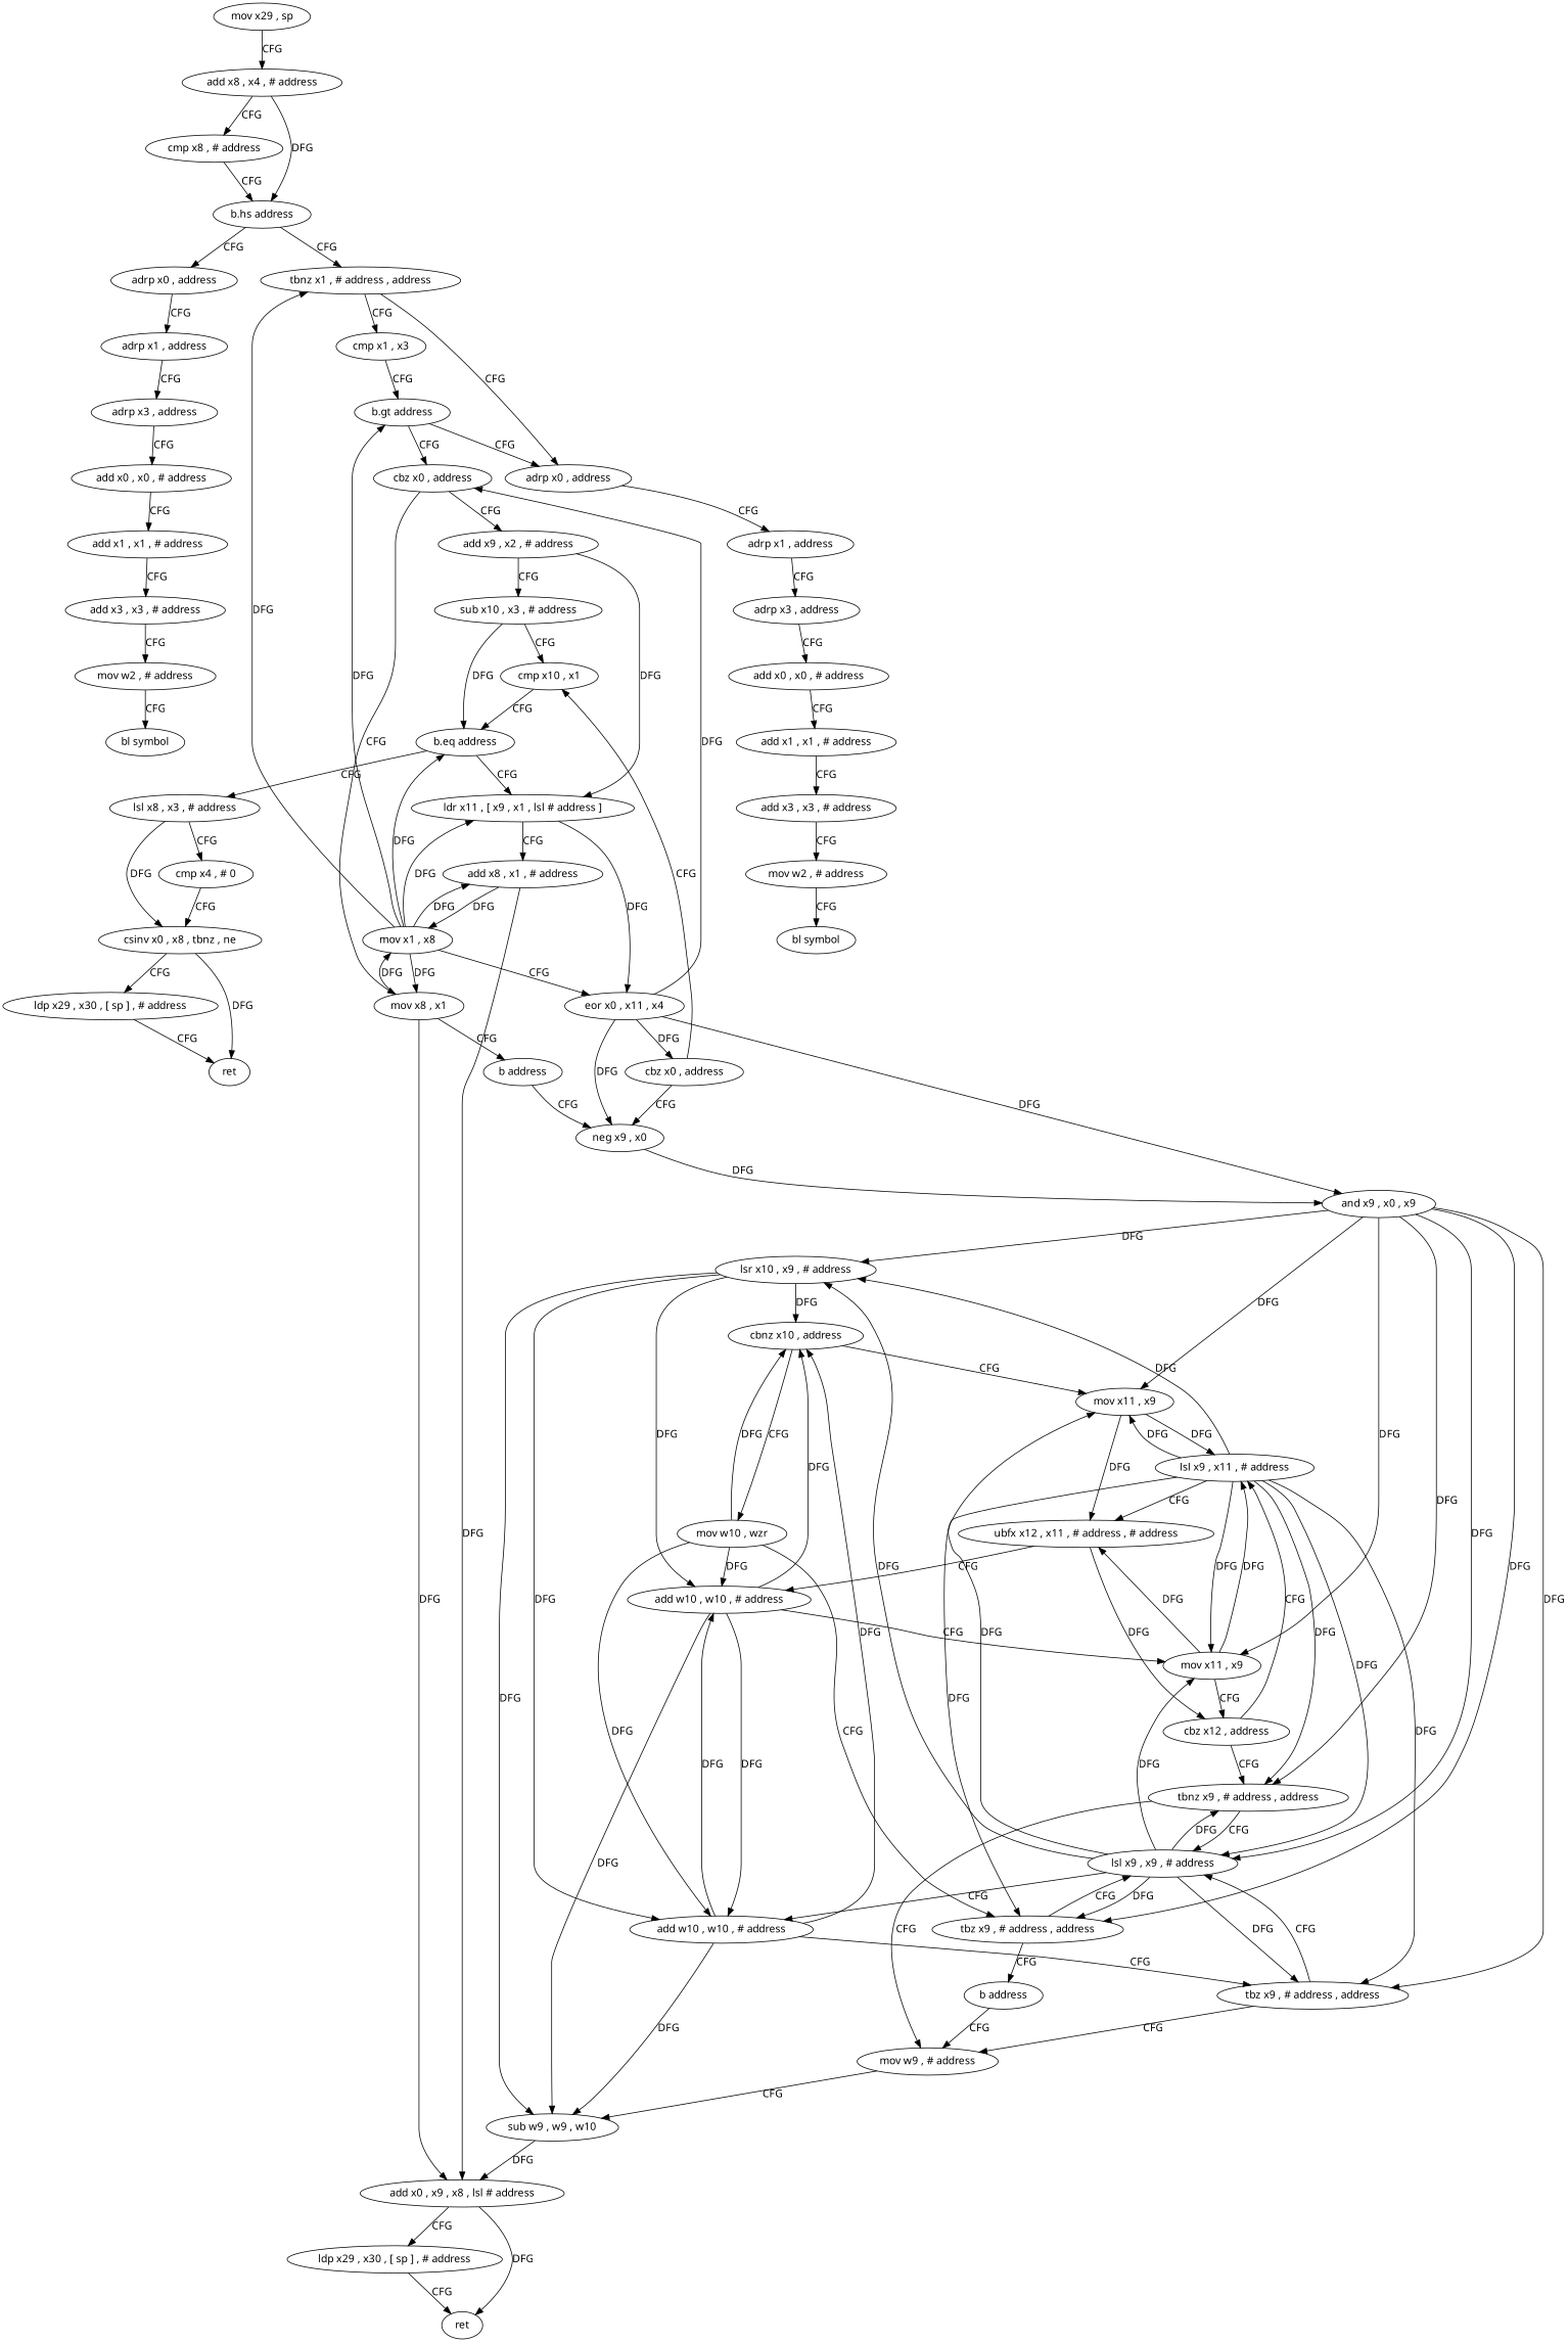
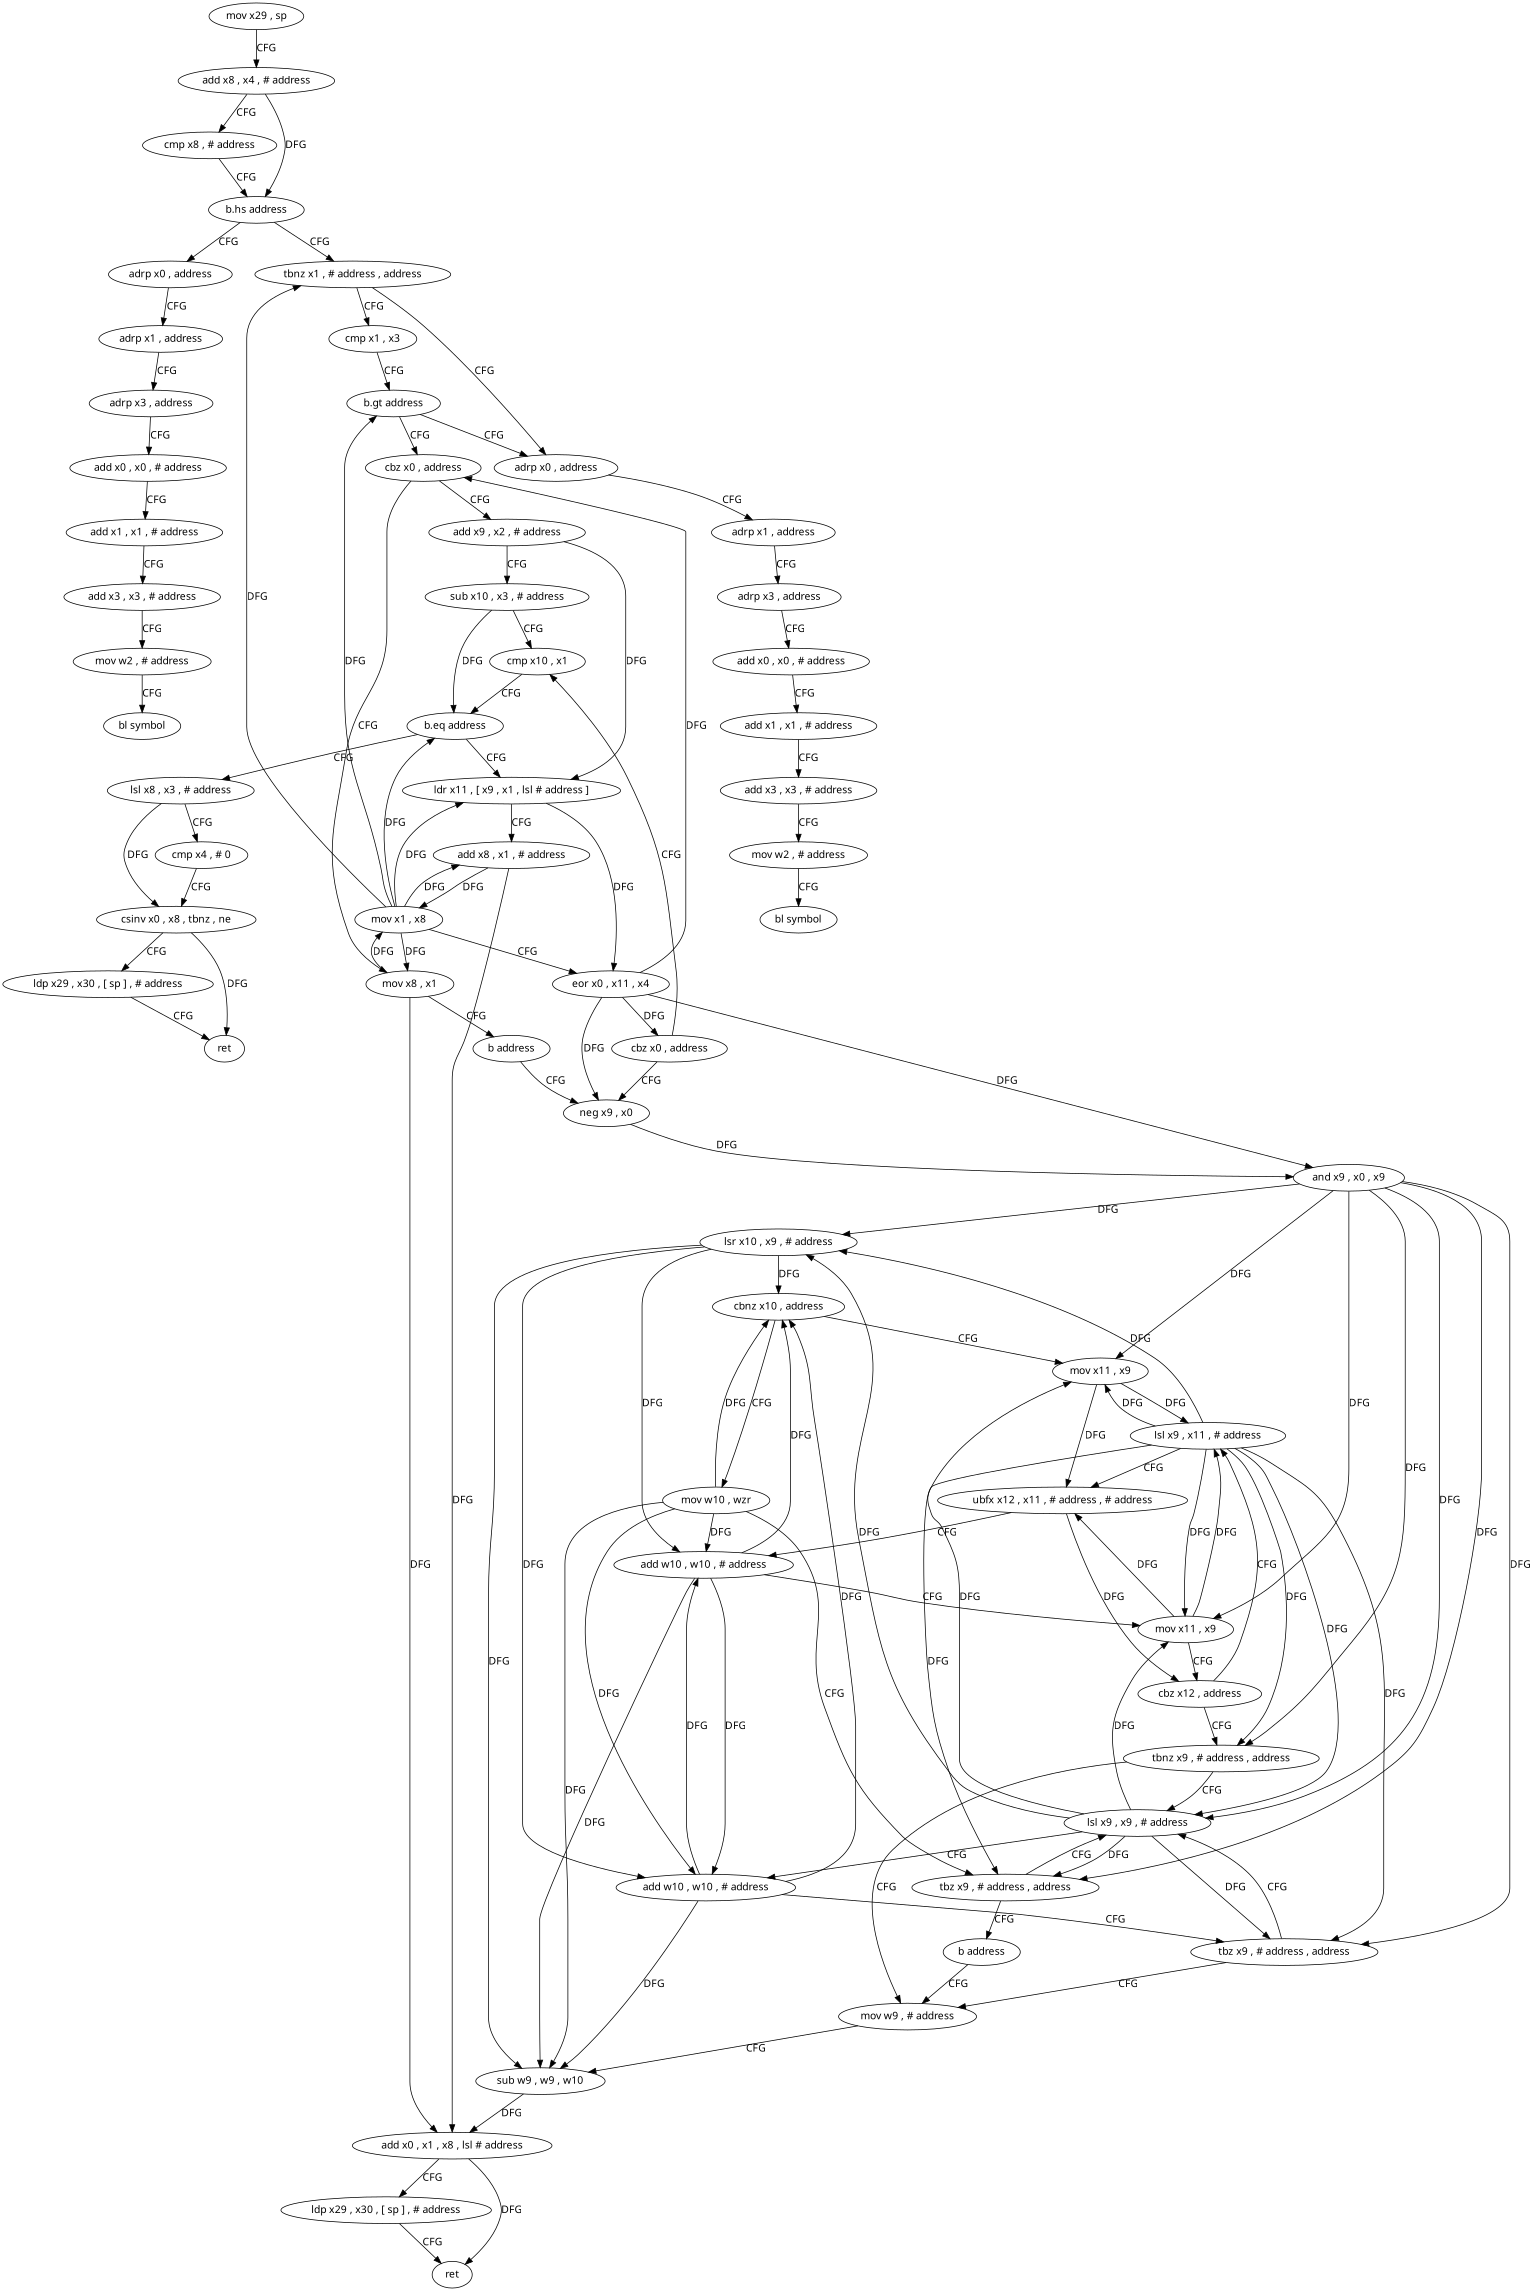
  digraph {
    fontname="Noto Sans"
    node [fontname="Noto Sans"]
    edge [fontname="Noto Sans"]
    n1 [label="mov x29 , sp"]
    n2 [label="add x8 , x4 , # address"]
    n3 [label="cmp x8 , # address"]
    n4 [label="b.hs address"]
    n5 [label="adrp x0 , address"]
    n6 [label="tbnz x1 , # address , address"]
    n7 [label="adrp x1 , address"]
    n8 [label="adrp x0 , address"]
    n9 [label="cmp x1 , x3"]
    n10 [label="adrp x3 , address"]
    n11 [label="adrp x1 , address"]
    n12 [label="b.gt address"]
    n13 [label="add x0 , x0 , # address"]
    n14 [label="add x1 , x1 , # address"]
    n15 [label="add x3 , x3 , # address"]
    n16 [label="mov w2 , # address"]
    n17 [label="bl symbol"]
    n18 [label="adrp x3 , address"]
    n19 [label="cbz x0 , address"]
    n20 [label="add x0 , x0 , # address"]
    n21 [label="add x1 , x1 , # address"]
    n22 [label="add x3 , x3 , # address"]
    n23 [label="mov w2 , # address"]
    n24 [label="bl symbol"]
    n25 [label="add x9 , x2 , # address"]
    n26 [label="mov x8 , x1"]
    n27 [label="sub x10 , x3 , # address"]
    n28 [label="ldr x11 , [ x9 , x1 , lsl # address ]"]
    n29 [label="b address"]
    n30 [label="mov x1 , x8"]
-   n31 [label="add x0 , x9 , x8 , lsl # address"]
+   n31 [label="add x0 , x1 , x8 , lsl # address"]
    n32 [label="cmp x10 , x1"]
    n33 [label="b.eq address"]
    n34 [label="add x8 , x1 , # address"]
    n35 [label="eor x0 , x11 , x4"]
    n36 [label="neg x9 , x0"]
    n37 [label="ldp x29 , x30 , [ sp ] , # address"]
    n38 [label=ret]
    n39 [label="lsl x8 , x3 , # address"]
    n40 [label="and x9 , x0 , x9"]
    n41 [label="lsr x10 , x9 , # address"]
    n42 [label="mov x11 , x9"]
    n43 [label="tbz x9 , # address , address"]
    n44 [label="lsl x9 , x9 , # address"]
    n45 [label="tbz x9 , # address , address"]
    n46 [label="mov x11 , x9"]
    n47 [label="tbnz x9 , # address , address"]
    n48 [label="cmp x4 , # 0"]
    n49 [label="csinv x0 , x8 , tbnz , ne"]
    n50 [label="ldp x29 , x30 , [ sp ] , # address"]
    n51 [label=ret]
    n52 [label="cbz x0 , address"]
    n53 [label="cbnz x10 , address"]
    n54 [label="add w10 , w10 , # address"]
    n55 [label="add w10 , w10 , # address"]
    n56 [label="sub w9 , w9 , w10"]
    n57 [label="lsl x9 , x11 , # address"]
    n58 [label="ubfx x12 , x11 , # address , # address"]
    n59 [label="b address"]
    n60 [label="mov w9 , # address"]
    n61 [label="cbz x12 , address"]
    n62 [label="mov w10 , wzr"]
    n1 -> n2 [label=CFG]
    n2 -> n3 [label=CFG]
    n2 -> n4 [label=DFG]
    n3 -> n4 [label=CFG]
    n4 -> n5 [label=CFG]
    n4 -> n6 [label=CFG]
    n5 -> n7 [label=CFG]
    n6 -> n8 [label=CFG]
    n6 -> n9 [label=CFG]
    n7 -> n10 [label=CFG]
    n8 -> n11 [label=CFG]
    n9 -> n12 [label=CFG]
    n10 -> n13 [label=CFG]
    n11 -> n18 [label=CFG]
    n12 -> n8 [label=CFG]
    n12 -> n19 [label=CFG]
    n13 -> n14 [label=CFG]
    n14 -> n15 [label=CFG]
    n15 -> n16 [label=CFG]
    n16 -> n17 [label=CFG]
    n18 -> n20 [label=CFG]
    n19 -> n25 [label=CFG]
    n19 -> n26 [label=CFG]
    n20 -> n21 [label=CFG]
    n21 -> n22 [label=CFG]
    n22 -> n23 [label=CFG]
    n23 -> n24 [label=CFG]
    n25 -> n27 [label=CFG]
    n25 -> n28 [label=DFG]
    n26 -> n29 [label=CFG]
    n26 -> n30 [label=DFG]
    n26 -> n31 [label=DFG]
    n27 -> n32 [label=CFG]
    n27 -> n33 [label=DFG]
    n28 -> n34 [label=CFG]
    n28 -> n35 [label=DFG]
    n29 -> n36 [label=CFG]
    n30 -> n6 [label=DFG]
    n30 -> n12 [label=DFG]
    n30 -> n26 [label=DFG]
    n30 -> n28 [label=DFG]
    n30 -> n33 [label=DFG]
    n30 -> n34 [label=DFG]
    n30 -> n35 [label=CFG]
    n31 -> n37 [label=CFG]
    n31 -> n38 [label=DFG]
    n32 -> n33 [label=CFG]
    n33 -> n28 [label=CFG]
    n33 -> n39 [label=CFG]
    n34 -> n30 [label=DFG]
    n34 -> n31 [label=DFG]
    n35 -> n19 [label=DFG]
    n35 -> n36 [label=DFG]
    n35 -> n40 [label=DFG]
    n35 -> n52 [label=DFG]
    n36 -> n40 [label=DFG]
    n37 -> n38 [label=CFG]
    n39 -> n48 [label=CFG]
    n39 -> n49 [label=DFG]
    n40 -> n41 [label=DFG]
    n40 -> n42 [label=DFG]
    n40 -> n43 [label=DFG]
    n40 -> n44 [label=DFG]
    n40 -> n45 [label=DFG]
    n40 -> n46 [label=DFG]
    n40 -> n47 [label=DFG]
    n41 -> n53 [label=DFG]
    n41 -> n54 [label=DFG]
    n41 -> n55 [label=DFG]
    n41 -> n56 [label=DFG]
    n42 -> n57 [label=DFG]
    n42 -> n58 [label=DFG]
    n43 -> n44 [label=CFG]
    n43 -> n59 [label=CFG]
    n44 -> n41 [label=DFG]
    n44 -> n42 [label=DFG]
    n44 -> n43 [label=DFG]
    n44 -> n45 [label=DFG]
    n44 -> n46 [label=DFG]
-   n44 -> n47 [label=DFG]
    n44 -> n54 [label=CFG]
    n45 -> n44 [label=CFG]
    n45 -> n60 [label=CFG]
    n46 -> n57 [label=DFG]
    n46 -> n58 [label=DFG]
    n46 -> n61 [label=CFG]
    n47 -> n44 [label=CFG]
    n47 -> n60 [label=CFG]
    n48 -> n49 [label=CFG]
    n49 -> n50 [label=CFG]
    n49 -> n51 [label=DFG]
    n50 -> n51 [label=CFG]
    n52 -> n32 [label=CFG]
    n52 -> n36 [label=CFG]
    n53 -> n42 [label=CFG]
    n53 -> n62 [label=CFG]
    n54 -> n45 [label=CFG]
    n54 -> n53 [label=DFG]
    n54 -> n55 [label=DFG]
    n54 -> n56 [label=DFG]
    n55 -> n46 [label=CFG]
    n55 -> n53 [label=DFG]
    n55 -> n54 [label=DFG]
    n55 -> n56 [label=DFG]
    n56 -> n31 [label=DFG]
    n57 -> n41 [label=DFG]
    n57 -> n42 [label=DFG]
    n57 -> n43 [label=DFG]
    n57 -> n44 [label=DFG]
    n57 -> n45 [label=DFG]
    n57 -> n46 [label=DFG]
    n57 -> n47 [label=DFG]
    n57 -> n58 [label=CFG]
    n58 -> n55 [label=CFG]
    n58 -> n61 [label=DFG]
    n59 -> n60 [label=CFG]
    n60 -> n56 [label=CFG]
    n61 -> n47 [label=CFG]
    n61 -> n57 [label=CFG]
    n62 -> n43 [label=CFG]
    n62 -> n53 [label=DFG]
    n62 -> n54 [label=DFG]
    n62 -> n55 [label=DFG]
+   n62 -> n56 [label=DFG]
  }
